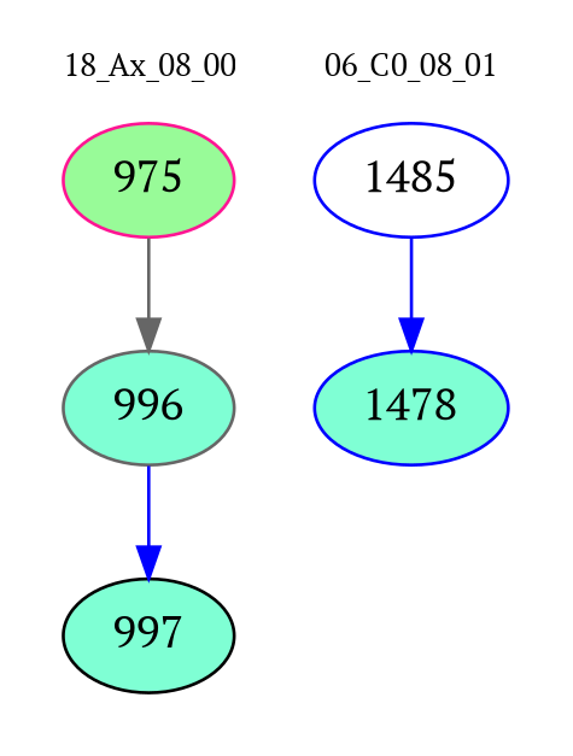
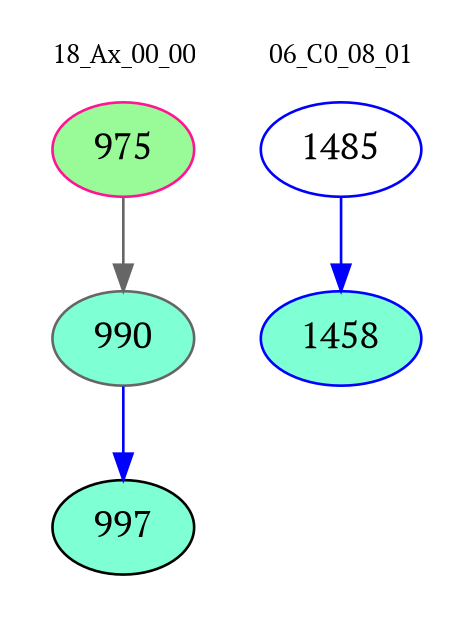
  digraph {
    fontname="PT Serif"
    node [color=blue fillcolor=aquamarine fontname="PT Serif" style=filled]
    edge [color=blue fontname="PT Serif"]
    n1 [color=deeppink fillcolor=palegreen label=975]
-   n2 [color=gray40 label=996]
+   n2 [color=gray40 label=990]
    n3 [color=black label=997]
    n4 [fillcolor=white label=1485]
-   n5 [label=1478]
+   n5 [label=1458]
    subgraph cluster_1 {
      color=white
      fontsize=10
-     label="18_Ax_08_00"
+     label="18_Ax_00_00"
      n1
      n2
      n3
    }
    subgraph cluster_2 {
      color=white
      fontsize=10
      label="06_C0_08_01"
      n4
      n5
    }
    n1 -> n2 [color=gray40]
    n2 -> n3
    n4 -> n5
  }
